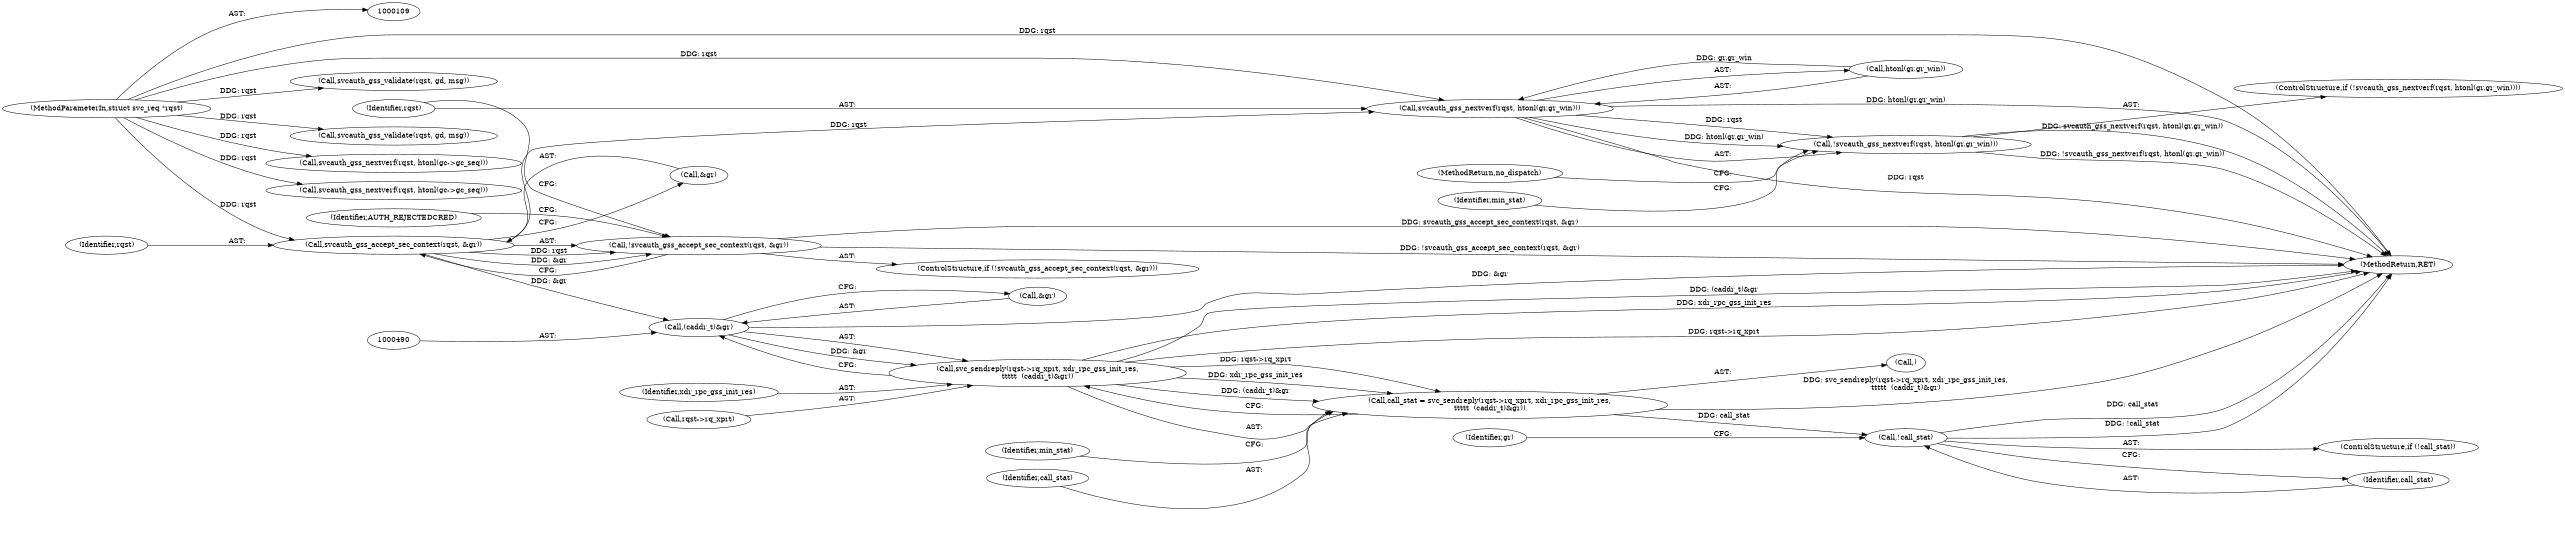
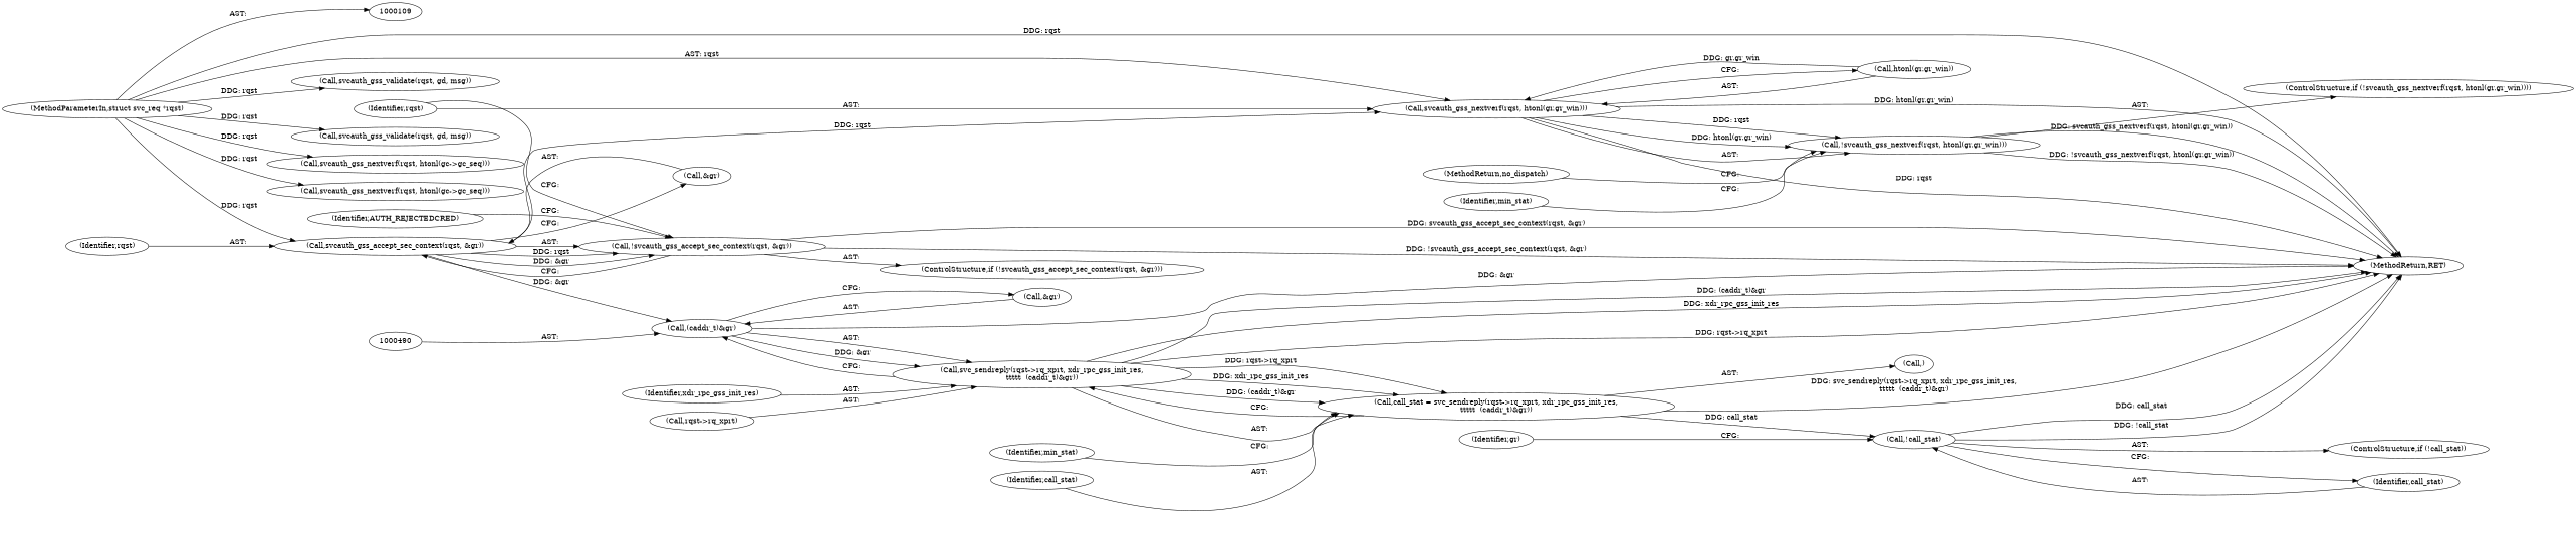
  digraph {
    rankdir=LR
    n1 [label="(Call,svcauth_gss_accept_sec_context(rqst, &gr))"]
    n2 [label="(Call,!svcauth_gss_accept_sec_context(rqst, &gr))"]
    n3 [label="(Call,svcauth_gss_nextverf(rqst, htonl(gr.gr_win)))"]
    n4 [label="(Call,(caddr_t)&gr)"]
    n5 [label="(Call,&gr)"]
    n6 [label="(MethodReturn,RET)"]
    n7 [label="(ControlStructure,if (!svcauth_gss_accept_sec_context(rqst, &gr)))"]
    n8 [label="(Call,!svcauth_gss_nextverf(rqst, htonl(gr.gr_win)))"]
    n9 [label="(Call,htonl(gr.gr_win))"]
    n10 [label="(Call,svc_sendreply(rqst->rq_xprt, xdr_rpc_gss_init_res,\n\t\t\t\t\t  (caddr_t)&gr))"]
    n11 [label="(Call,&gr)"]
    n12 [label="(MethodParameterIn,struct svc_req *rqst)"]
    n13 [label="(Call,svcauth_gss_validate(rqst, gd, msg))"]
    n14 [label="(Call,svcauth_gss_validate(rqst, gd, msg))"]
    n15 [label="(Call,svcauth_gss_nextverf(rqst, htonl(gc->gc_seq)))"]
    n16 [label="(Call,svcauth_gss_nextverf(rqst, htonl(gc->gc_seq)))"]
    1000109
    n18 [label="(ControlStructure,if (!svcauth_gss_nextverf(rqst, htonl(gr.gr_win))))"]
    n19 [label="(Call,call_stat = svc_sendreply(rqst->rq_xprt, xdr_rpc_gss_init_res,\n\t\t\t\t\t  (caddr_t)&gr))"]
    n20 [label="(Call,!call_stat)"]
    n21 [label="(Call,)"]
    n22 [label="(Identifier,call_stat)"]
    n23 [label="(ControlStructure,if (!call_stat))"]
    n24 [label="(Identifier,min_stat)"]
    n25 [label="(Identifier,call_stat)"]
    n26 [label="(Call,rqst->rq_xprt)"]
    n27 [label="(MethodReturn,no_dispatch)"]
    n28 [label="(Identifier,xdr_rpc_gss_init_res)"]
    n29 [label="(Identifier,AUTH_REJECTEDCRED)"]
    n30 [label="(Identifier,min_stat)"]
    n31 [label="(Identifier,rqst)"]
    n32 [label="(Identifier,rqst)"]
    n33 [label="(Identifier,gr)"]
    1000490
    n1 -> n2 [label="AST: "]
    n1 -> n2 [label="DDG: rqst"]
    n1 -> n2 [label="DDG: &gr"]
    n1 -> n3 [label="DDG: rqst"]
    n1 -> n4 [label="DDG: &gr"]
    n1 -> n5 [label="CFG: "]
    n2 -> n1 [label="CFG: "]
    n2 -> n6 [label="DDG: svcauth_gss_accept_sec_context(rqst, &gr)"]
    n2 -> n6 [label="DDG: !svcauth_gss_accept_sec_context(rqst, &gr)"]
    n2 -> n7 [label="AST: "]
    n3 -> n6 [label="DDG: rqst"]
    n3 -> n6 [label="DDG: htonl(gr.gr_win)"]
    n3 -> n8 [label="AST: "]
    n3 -> n8 [label="DDG: rqst"]
    n3 -> n8 [label="DDG: htonl(gr.gr_win)"]
-   n3 -> n9 [label="AST: "]
+   n3 -> n9 [label="CFG: "]
    n4 -> n6 [label="DDG: &gr"]
    n4 -> n10 [label="AST: "]
    n4 -> n10 [label="DDG: &gr"]
    n4 -> n11 [label="CFG: "]
    n5 -> n1 [label="AST: "]
    n8 -> n6 [label="DDG: !svcauth_gss_nextverf(rqst, htonl(gr.gr_win))"]
    n8 -> n6 [label="DDG: svcauth_gss_nextverf(rqst, htonl(gr.gr_win))"]
    n8 -> n18 [label="AST: "]
    n9 -> n3 [label="AST: "]
    n9 -> n3 [label="DDG: gr.gr_win"]
    n10 -> n4 [label="CFG: "]
    n10 -> n6 [label="DDG: (caddr_t)&gr"]
    n10 -> n6 [label="DDG: xdr_rpc_gss_init_res"]
    n10 -> n6 [label="DDG: rqst->rq_xprt"]
    n10 -> n19 [label="AST: "]
    n10 -> n19 [label="DDG: rqst->rq_xprt"]
    n10 -> n19 [label="DDG: xdr_rpc_gss_init_res"]
    n10 -> n19 [label="DDG: (caddr_t)&gr"]
    n11 -> n4 [label="AST: "]
    n12 -> n1 [label="DDG: rqst"]
-   n12 -> n3 [label="DDG: rqst"]
+   n12 -> n3 [label="AST: rqst"]
    n12 -> n6 [label="DDG: rqst"]
    n12 -> n13 [label="DDG: rqst"]
    n12 -> n14 [label="DDG: rqst"]
    n12 -> n15 [label="DDG: rqst"]
    n12 -> n16 [label="DDG: rqst"]
    n12 -> 1000109 [label="AST: "]
    n19 -> n6 [label="DDG: svc_sendreply(rqst->rq_xprt, xdr_rpc_gss_init_res,\n\t\t\t\t\t  (caddr_t)&gr)"]
    n19 -> n10 [label="CFG: "]
    n19 -> n20 [label="DDG: call_stat"]
    n19 -> n21 [label="AST: "]
    n20 -> n6 [label="DDG: !call_stat"]
    n20 -> n6 [label="DDG: call_stat"]
    n20 -> n22 [label="CFG: "]
    n20 -> n23 [label="AST: "]
    n22 -> n20 [label="AST: "]
    n24 -> n19 [label="CFG: "]
    n25 -> n19 [label="AST: "]
    n26 -> n10 [label="AST: "]
    n27 -> n8 [label="CFG: "]
    n28 -> n10 [label="AST: "]
    n29 -> n2 [label="CFG: "]
    n30 -> n8 [label="CFG: "]
    n31 -> n2 [label="CFG: "]
    n31 -> n3 [label="AST: "]
    n32 -> n1 [label="AST: "]
    n33 -> n20 [label="CFG: "]
    1000490 -> n4 [label="AST: "]
  }
